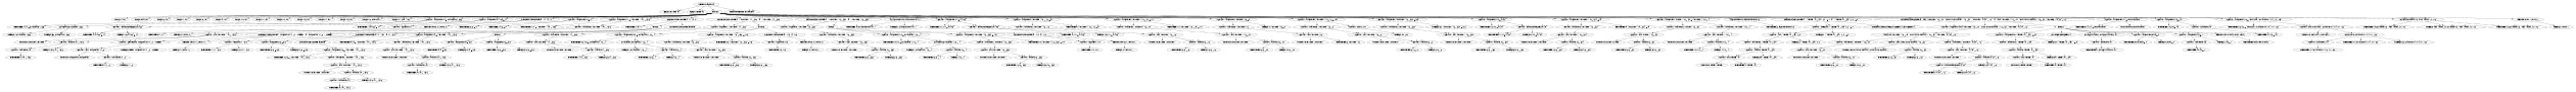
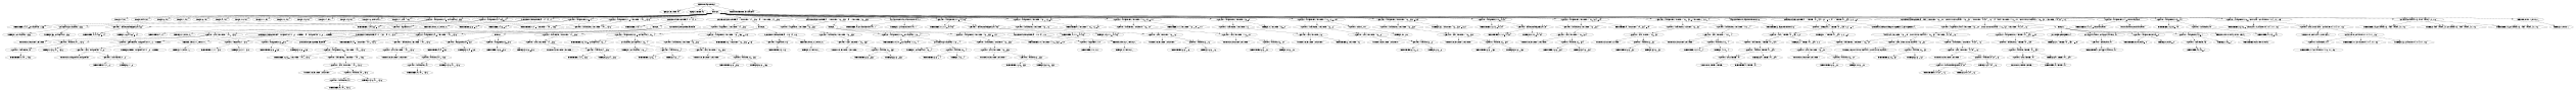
  digraph {
-   n1 [label="(METHOD,tftp_result)"]
+   n1 [label="(METHOD,tftp_connect)"]
    n2 [label="(PARAM,_DWORD *a1)"]
    n3 [label="(PARAM,_BYTE *a2)"]
    n4 [label="(BLOCK,,)"]
    n5 [label="(METHOD_RETURN,int __fastcall)"]
    n6 [label="(LOCAL,v4: int)"]
    n7 [label="(LOCAL,result: int)"]
    n8 [label="(LOCAL,v6: int)"]
    n9 [label="(LOCAL,v7: int)"]
    n10 [label="(LOCAL,v8: int)"]
    n11 [label="(LOCAL,v9: int)"]
    n12 [label="(LOCAL,v10: int)"]
    n13 [label="(LOCAL,v11: int)"]
    n14 [label="(LOCAL,v12: int)"]
    n15 [label="(LOCAL,v13: int)"]
    n16 [label="(LOCAL,v14: int *)"]
    n17 [label="(LOCAL,v15: int)"]
    n18 [label="(LOCAL,v16: const char *)"]
    n19 [label="(LOCAL,v17: char [ 128 ])"]
    n20 [label="(<operator>.assignment,v4 = Curl_ccalloc(1, 336))"]
    n21 [label="(<operator>.assignment,a1[188] = v4)"]
    n22 [label="(CONTROL_STRUCTURE,if ( !v4 ),if ( !v4 ))"]
    n23 [label="(<operator>.assignment,v6 = v4)"]
    n24 [label="(<operator>.assignment,v7 = *(_DWORD *)(*a1 + 1576))"]
    n25 [label="(CONTROL_STRUCTURE,if ( v7 ),if ( v7 ))"]
    n26 [label="(CONTROL_STRUCTURE,if ( !*(_DWORD *)(v4 + 328) ),if ( !*(_DWORD *)(v4 + 328) ))"]
    n27 [label="(CONTROL_STRUCTURE,if ( !*(_DWORD *)(v6 + 332) ),if ( !*(_DWORD *)(v6 + 332) ))"]
    n28 [label="(Curl_conncontrol,Curl_conncontrol(a1, 1))"]
    n29 [label="(<operator>.assignment,v11 = a1[105])"]
    n30 [label="(<operator>.assignment,*(_DWORD *)(v6 + 16) = a1)"]
    n31 [label="(<operator>.assignment,*(_DWORD *)(v6 + 20) = v11)"]
    n32 [label="(<operator>.assignment,*(_DWORD *)v6 = 0)"]
    n33 [label="(<operator>.assignment,*(_DWORD *)(v6 + 8) = -100)"]
    n34 [label="(<operator>.assignment,*(_DWORD *)(v6 + 320) = 512)"]
    n35 [label="(<operator>.assignment,v12 = a1[20])"]
    n36 [label="(<operator>.assignment,*(_DWORD *)(v6 + 324) = v9)"]
    n37 [label="(<operator>.assignment,*(_WORD *)(v6 + 52) = *(_DWORD *)(v12 + 4))"]
    n38 [label="(tftp_set_timeouts,tftp_set_timeouts(v6))"]
    n39 [label="(CONTROL_STRUCTURE,if ( (*((_BYTE *)a1 + 591) & 2) != 0 ),if ( (*((_BYTE *)a1 + 591) & 2) != 0 ))"]
    n40 [label="(CONTROL_STRUCTURE,if ( !bind(*(_DWORD *)(v6 + 20), (const struct sockaddr *)(v6 + 52), *(_DWORD *)(a1[20] + 16)) ),if ( !bind(*(_DWORD *)(v6 + 20), (const struct sockaddr *)(v6 + 52), *(_DWORD *)(a1[20] + 16)) ))"]
    n41 [label="(<operator>.assignment,v14 = _errno_location())"]
    n42 [label="(<operator>.assignment,v15 = *a1)"]
    n43 [label="(<operator>.assignment,v16 = (const char *)Curl_strerror(*v14, v17, 128))"]
    n44 [label="(Curl_failf,Curl_failf(v15, \"bind() failed; %s\", v16))"]
    n45 [label="(RETURN,return 7;,return 7;)"]
    n46 [label="(IDENTIFIER,v4,v4 = Curl_ccalloc(1, 336))"]
    n47 [label="(Curl_ccalloc,Curl_ccalloc(1, 336))"]
    n48 [label="(<operator>.indirectIndexAccess,a1[188])"]
    n49 [label="(IDENTIFIER,v4,a1[188] = v4)"]
    n50 [label="(<operator>.logicalNot,!v4)"]
    n51 [label="(RETURN,return 27;,return 27;)"]
    n52 [label="(IDENTIFIER,v6,v6 = v4)"]
    n53 [label="(IDENTIFIER,v4,v6 = v4)"]
    n54 [label="(IDENTIFIER,v7,v7 = *(_DWORD *)(*a1 + 1576))"]
    n55 [label="(<operator>.indirection,*(_DWORD *)(*a1 + 1576))"]
    n56 [label="(IDENTIFIER,v7,if ( v7 ))"]
    n57 [label="(BLOCK,,)"]
    n58 [label="(CONTROL_STRUCTURE,else,else)"]
    n59 [label="(<operator>.logicalNot,!*(_DWORD *)(v4 + 328))"]
    n60 [label="(BLOCK,,)"]
    n61 [label="(<operator>.logicalNot,!*(_DWORD *)(v6 + 332))"]
    n62 [label="(BLOCK,,)"]
    n63 [label="(IDENTIFIER,a1,Curl_conncontrol(a1, 1))"]
    n64 [label="(LITERAL,1,Curl_conncontrol(a1, 1))"]
    n65 [label="(IDENTIFIER,v11,v11 = a1[105])"]
    n66 [label="(<operator>.indirectIndexAccess,a1[105])"]
    n67 [label="(<operator>.indirection,*(_DWORD *)(v6 + 16))"]
    n68 [label="(IDENTIFIER,a1,*(_DWORD *)(v6 + 16) = a1)"]
    n69 [label="(<operator>.indirection,*(_DWORD *)(v6 + 20))"]
    n70 [label="(IDENTIFIER,v11,*(_DWORD *)(v6 + 20) = v11)"]
    n71 [label="(<operator>.indirection,*(_DWORD *)v6)"]
    n72 [label="(LITERAL,0,*(_DWORD *)v6 = 0)"]
    n73 [label="(<operator>.indirection,*(_DWORD *)(v6 + 8))"]
    n74 [label="(<operator>.minus,-100)"]
    n75 [label="(<operator>.indirection,*(_DWORD *)(v6 + 320))"]
    n76 [label="(LITERAL,512,*(_DWORD *)(v6 + 320) = 512)"]
    n77 [label="(IDENTIFIER,v12,v12 = a1[20])"]
    n78 [label="(<operator>.indirectIndexAccess,a1[20])"]
    n79 [label="(<operator>.indirection,*(_DWORD *)(v6 + 324))"]
    n80 [label="(IDENTIFIER,v9,*(_DWORD *)(v9 + 324) = v9)"]
    n81 [label="(<operator>.indirection,*(_WORD *)(v6 + 52))"]
    n82 [label="(<operator>.indirection,*(_DWORD *)(v12 + 4))"]
    n83 [label="(IDENTIFIER,v6,tftp_set_timeouts(v6))"]
    n84 [label="(<operator>.notEquals,(*((_BYTE *)a1 + 591) & 2) != 0)"]
    n85 [label="(CONTROL_STRUCTURE,goto LABEL_14;,goto LABEL_14;)"]
    n86 [label="(<operator>.logicalNot,!bind(*(_DWORD *)(v6 + 20), (const struct sockaddr *)(v6 + 52), *(_DWORD *)(a1[20] + 16)))"]
    n87 [label="(BLOCK,,)"]
    n88 [label="(IDENTIFIER,v14,v14 = _errno_location())"]
    n89 [label="(_errno_location,_errno_location())"]
    n90 [label="(IDENTIFIER,v15,v15 = *a1)"]
    n91 [label="(<operator>.indirection,*a1)"]
    n92 [label="(IDENTIFIER,v16,v16 = (const char *)Curl_strerror(*v14, v17, 128))"]
    n93 [label="(<operator>.cast,(const char *)Curl_strerror(*v14, v17, 128))"]
    n94 [label="(IDENTIFIER,v15,Curl_failf(v15, \"bind() failed; %s\", v16))"]
    n95 [label="(LITERAL,\"bind() failed; %s\",Curl_failf(v15, \"bind() failed; %s\", v16))"]
    n96 [label="(IDENTIFIER,v16,Curl_failf(v15, \"bind() failed; %s\", v16))"]
    n97 [label="(LITERAL,7,return 7;)"]
    n98 [label="(LITERAL,1,Curl_ccalloc(1, 336))"]
    n99 [label="(LITERAL,336,Curl_ccalloc(1, 336))"]
    n100 [label="(IDENTIFIER,a1,a1[188] = v4)"]
    n101 [label="(LITERAL,188,a1[188] = v4)"]
    n102 [label="(IDENTIFIER,v4,!v4)"]
    n103 [label="(LITERAL,27,return 27;)"]
    n104 [label="(<operator>.cast,(_DWORD *)(*a1 + 1576))"]
    n105 [label="(UNKNOWN,_DWORD *,_DWORD *)"]
    n106 [label="(<operator>.addition,*a1 + 1576)"]
    n107 [label="(<operator>.indirection,*a1)"]
    n108 [label="(LITERAL,1576,*a1 + 1576)"]
    n109 [label="(IDENTIFIER,a1,*a1 + 1576)"]
    n110 [label="(CONTROL_STRUCTURE,if ( (unsigned int)(v7 - 8) > 0xFFB0 ),if ( (unsigned int)(v7 - 8) > 0xFFB0 ))"]
    n111 [label="(CONTROL_STRUCTURE,if ( v7 < 512 ),if ( v7 < 512 ))"]
    n112 [label="(<operator>.assignment,v9 = *(_DWORD *)(*a1 + 1576))"]
    n113 [label="(BLOCK,,)"]
    n114 [label="(<operator>.greaterThan,(unsigned int)(v7 - 8) > 0xFFB0)"]
    n115 [label="(RETURN,return 71;,return 71;)"]
    n116 [label="(<operator>.lessThan,v7 < 512)"]
    n117 [label="(<operator>.assignment,v8 = 512)"]
    n118 [label="(CONTROL_STRUCTURE,else,else)"]
    n119 [label="(IDENTIFIER,v9,v9 = *(_DWORD *)(*a1 + 1576))"]
    n120 [label="(<operator>.indirection,*(_DWORD *)(*a1 + 1576))"]
    n121 [label="(<operator>.cast,(unsigned int)(v7 - 8))"]
    n122 [label="(LITERAL,0xFFB0,(unsigned int)(v7 - 8) > 0xFFB0)"]
    n123 [label="(LITERAL,71,return 71;)"]
    n124 [label="(UNKNOWN,unsigned int,unsigned int)"]
    n125 [label="(<operator>.subtraction,v7 - 8)"]
    n126 [label="(IDENTIFIER,v7,v7 - 8)"]
    n127 [label="(LITERAL,8,v7 - 8)"]
    n128 [label="(IDENTIFIER,v7,v7 < 512)"]
    n129 [label="(LITERAL,512,v7 < 512)"]
    n130 [label="(IDENTIFIER,v8,v8 = 512)"]
    n131 [label="(LITERAL,512,v8 = 512)"]
    n132 [label="(<operator>.assignment,v8 = *(_DWORD *)(*a1 + 1576))"]
    n133 [label="(IDENTIFIER,v8,v8 = *(_DWORD *)(*a1 + 1576))"]
    n134 [label="(<operator>.indirection,*(_DWORD *)(*a1 + 1576))"]
    n135 [label="(<operator>.cast,(_DWORD *)(*a1 + 1576))"]
    n136 [label="(UNKNOWN,_DWORD *,_DWORD *)"]
    n137 [label="(<operator>.addition,*a1 + 1576)"]
    n138 [label="(<operator>.indirection,*a1)"]
    n139 [label="(LITERAL,1576,*a1 + 1576)"]
    n140 [label="(IDENTIFIER,a1,*a1 + 1576)"]
    n141 [label="(<operator>.cast,(_DWORD *)(*a1 + 1576))"]
    n142 [label="(UNKNOWN,_DWORD *,_DWORD *)"]
    n143 [label="(<operator>.addition,*a1 + 1576)"]
    n144 [label="(<operator>.indirection,*a1)"]
    n145 [label="(LITERAL,1576,*a1 + 1576)"]
    n146 [label="(IDENTIFIER,a1,*a1 + 1576)"]
    n147 [label="(<operator>.assignment,v9 = 512)"]
    n148 [label="(<operator>.assignment,v8 = 512)"]
    n149 [label="(IDENTIFIER,v9,v9 = 512)"]
    n150 [label="(LITERAL,512,v9 = 512)"]
    n151 [label="(IDENTIFIER,v8,v8 = 512)"]
    n152 [label="(LITERAL,512,v8 = 512)"]
    n153 [label="(<operator>.indirection,*(_DWORD *)(v4 + 328))"]
    n154 [label="(<operator>.assignment,v13 = Curl_ccalloc(1, v8 + 4))"]
    n155 [label="(<operator>.assignment,*(_DWORD *)(v6 + 328) = v13)"]
    n156 [label="(CONTROL_STRUCTURE,if ( !v13 ),if ( !v13 ))"]
    n157 [label="(<operator>.cast,(_DWORD *)(v4 + 328))"]
    n158 [label="(UNKNOWN,_DWORD *,_DWORD *)"]
    n159 [label="(<operator>.addition,v4 + 328)"]
    n160 [label="(IDENTIFIER,v4,v4 + 328)"]
    n161 [label="(LITERAL,328,v4 + 328)"]
    n162 [label="(IDENTIFIER,v13,v13 = Curl_ccalloc(1, v8 + 4))"]
    n163 [label="(Curl_ccalloc,Curl_ccalloc(1, v8 + 4))"]
    n164 [label="(<operator>.indirection,*(_DWORD *)(v6 + 328))"]
    n165 [label="(IDENTIFIER,v13,*(_DWORD *)(v6 + 328) = v13)"]
    n166 [label="(<operator>.logicalNot,!v13)"]
    n167 [label="(RETURN,return 27;,return 27;)"]
    n168 [label="(LITERAL,1,Curl_ccalloc(1, v8 + 4))"]
    n169 [label="(<operator>.addition,v8 + 4)"]
    n170 [label="(IDENTIFIER,v8,v8 + 4)"]
    n171 [label="(LITERAL,4,v8 + 4)"]
    n172 [label="(<operator>.cast,(_DWORD *)(v6 + 328))"]
    n173 [label="(UNKNOWN,_DWORD *,_DWORD *)"]
    n174 [label="(<operator>.addition,v6 + 328)"]
    n175 [label="(IDENTIFIER,v6,v6 + 328)"]
    n176 [label="(LITERAL,328,v6 + 328)"]
    n177 [label="(IDENTIFIER,v13,!v13)"]
    n178 [label="(LITERAL,27,return 27;)"]
    n179 [label="(<operator>.indirection,*(_DWORD *)(v6 + 332))"]
    n180 [label="(<operator>.assignment,v10 = Curl_ccalloc(1, v8 + 4))"]
    n181 [label="(<operator>.assignment,*(_DWORD *)(v6 + 332) = v10)"]
    n182 [label="(CONTROL_STRUCTURE,if ( !v10 ),if ( !v10 ))"]
    n183 [label="(<operator>.cast,(_DWORD *)(v6 + 332))"]
    n184 [label="(UNKNOWN,_DWORD *,_DWORD *)"]
    n185 [label="(<operator>.addition,v6 + 332)"]
    n186 [label="(IDENTIFIER,v6,v6 + 332)"]
    n187 [label="(LITERAL,332,v6 + 332)"]
    n188 [label="(IDENTIFIER,v10,v10 = Curl_ccalloc(1, v8 + 4))"]
    n189 [label="(Curl_ccalloc,Curl_ccalloc(1, v8 + 4))"]
    n190 [label="(<operator>.indirection,*(_DWORD *)(v6 + 332))"]
    n191 [label="(IDENTIFIER,v10,*(_DWORD *)(v6 + 332) = v10)"]
    n192 [label="(<operator>.logicalNot,!v10)"]
    n193 [label="(RETURN,return 27;,return 27;)"]
    n194 [label="(LITERAL,1,Curl_ccalloc(1, v8 + 4))"]
    n195 [label="(<operator>.addition,v8 + 4)"]
    n196 [label="(IDENTIFIER,v8,v8 + 4)"]
    n197 [label="(LITERAL,4,v8 + 4)"]
    n198 [label="(<operator>.cast,(_DWORD *)(v6 + 332))"]
    n199 [label="(UNKNOWN,_DWORD *,_DWORD *)"]
    n200 [label="(<operator>.addition,v6 + 332)"]
    n201 [label="(IDENTIFIER,v6,v6 + 332)"]
    n202 [label="(LITERAL,332,v6 + 332)"]
    n203 [label="(IDENTIFIER,v10,!v10)"]
    n204 [label="(LITERAL,27,return 27;)"]
    n205 [label="(IDENTIFIER,a1,v11 = a1[105])"]
    n206 [label="(LITERAL,105,v11 = a1[105])"]
    n207 [label="(<operator>.cast,(_DWORD *)(v6 + 16))"]
    n208 [label="(UNKNOWN,_DWORD *,_DWORD *)"]
    n209 [label="(<operator>.addition,v6 + 16)"]
    n210 [label="(IDENTIFIER,v6,v6 + 16)"]
    n211 [label="(LITERAL,16,v6 + 16)"]
    n212 [label="(<operator>.cast,(_DWORD *)(v6 + 20))"]
    n213 [label="(UNKNOWN,_DWORD *,_DWORD *)"]
    n214 [label="(<operator>.addition,v6 + 20)"]
    n215 [label="(IDENTIFIER,v6,v6 + 20)"]
    n216 [label="(LITERAL,20,v6 + 20)"]
    n217 [label="(<operator>.cast,(_DWORD *)v6)"]
    n218 [label="(UNKNOWN,_DWORD *,_DWORD *)"]
    n219 [label="(IDENTIFIER,v6,(_DWORD *)v6)"]
    n220 [label="(<operator>.cast,(_DWORD *)(v6 + 8))"]
    n221 [label="(LITERAL,100,-100)"]
    n222 [label="(UNKNOWN,_DWORD *,_DWORD *)"]
    n223 [label="(<operator>.addition,v6 + 8)"]
    n224 [label="(IDENTIFIER,v6,v6 + 8)"]
    n225 [label="(LITERAL,8,v6 + 8)"]
    n226 [label="(<operator>.cast,(_DWORD *)(v6 + 320))"]
    n227 [label="(UNKNOWN,_DWORD *,_DWORD *)"]
    n228 [label="(<operator>.addition,v6 + 320)"]
    n229 [label="(IDENTIFIER,v6,v6 + 320)"]
    n230 [label="(LITERAL,320,v6 + 320)"]
    n231 [label="(IDENTIFIER,a1,v12 = a1[20])"]
    n232 [label="(LITERAL,20,v12 = a1[20])"]
    n233 [label="(<operator>.cast,(_DWORD *)(v6 + 324))"]
    n234 [label="(UNKNOWN,_DWORD *,_DWORD *)"]
    n235 [label="(<operator>.addition,v6 + 324)"]
    n236 [label="(IDENTIFIER,v6,v6 + 324)"]
    n237 [label="(LITERAL,324,v6 + 324)"]
    n238 [label="(<operator>.cast,(_WORD *)(v6 + 52))"]
    n239 [label="(<operator>.cast,(_DWORD *)(v12 + 4))"]
    n240 [label="(UNKNOWN,_WORD *,_WORD *)"]
    n241 [label="(<operator>.addition,v6 + 52)"]
    n242 [label="(IDENTIFIER,v6,v6 + 52)"]
    n243 [label="(LITERAL,52,v6 + 52)"]
    n244 [label="(UNKNOWN,_DWORD *,_DWORD *)"]
    n245 [label="(<operator>.addition,v12 + 4)"]
    n246 [label="(IDENTIFIER,v12,v12 + 4)"]
    n247 [label="(LITERAL,4,v12 + 4)"]
    n248 [label="(<operator>.and,*((_BYTE *)a1 + 591) & 2)"]
    n249 [label="(LITERAL,0,(*((_BYTE *)a1 + 591) & 2) != 0)"]
    n250 [label="(<operator>.indirection,*((_BYTE *)a1 + 591))"]
    n251 [label="(LITERAL,2,*((_BYTE *)a1 + 591) & 2)"]
    n252 [label="(<operator>.addition,(_BYTE *)a1 + 591)"]
    n253 [label="(<operator>.cast,(_BYTE *)a1)"]
    n254 [label="(LITERAL,591,(_BYTE *)a1 + 591)"]
    n255 [label="(UNKNOWN,_BYTE *,_BYTE *)"]
    n256 [label="(IDENTIFIER,a1,(_BYTE *)a1)"]
    n257 [label="(bind,bind(*(_DWORD *)(v6 + 20), (const struct sockaddr *)(v6 + 52), *(_DWORD *)(a1[20] + 16)))"]
    n258 [label="(<operators>.assignmentOr,*((_BYTE *)a1 + 591) |= 2u)"]
    n259 [label="(JUMP_TARGET,LABEL_14)"]
    n260 [label="(Curl_pgrsStartNow,Curl_pgrsStartNow(*a1))"]
    n261 [label="(<operator>.assignment,result = 0)"]
    n262 [label="(<operator>.assignment,*a2 = 1)"]
    n263 [label="(RETURN,return result;,return result;)"]
    n264 [label="(<operator>.indirection,*(_DWORD *)(v6 + 20))"]
    n265 [label="(<operator>.cast,(const struct sockaddr *)(v6 + 52))"]
    n266 [label="(<operator>.indirection,*(_DWORD *)(a1[20] + 16))"]
    n267 [label="(<operator>.cast,(_DWORD *)(v6 + 20))"]
    n268 [label="(UNKNOWN,const struct sockaddr *,const struct sockaddr *)"]
    n269 [label="(<operator>.addition,v6 + 52)"]
    n270 [label="(<operator>.cast,(_DWORD *)(a1[20] + 16))"]
    n271 [label="(UNKNOWN,_DWORD *,_DWORD *)"]
    n272 [label="(<operator>.addition,v6 + 20)"]
    n273 [label="(IDENTIFIER,v6,v6 + 20)"]
    n274 [label="(LITERAL,20,v6 + 20)"]
    n275 [label="(IDENTIFIER,v6,v6 + 52)"]
    n276 [label="(LITERAL,52,v6 + 52)"]
    n277 [label="(UNKNOWN,_DWORD *,_DWORD *)"]
    n278 [label="(<operator>.addition,a1[20] + 16)"]
    n279 [label="(<operator>.indirectIndexAccess,a1[20])"]
    n280 [label="(LITERAL,16,a1[20] + 16)"]
    n281 [label="(IDENTIFIER,a1,a1[20] + 16)"]
    n282 [label="(LITERAL,20,a1[20] + 16)"]
    n283 [label="(<operator>.indirection,*((_BYTE *)a1 + 591))"]
    n284 [label="(LITERAL,2u,*((_BYTE *)a1 + 591) |= 2u)"]
    n285 [label="(<operator>.indirection,*a1)"]
    n286 [label="(IDENTIFIER,result,result = 0)"]
    n287 [label="(LITERAL,0,result = 0)"]
    n288 [label="(<operator>.indirection,*a2)"]
    n289 [label="(LITERAL,1,*a2 = 1)"]
    n290 [label="(IDENTIFIER,result,return result;)"]
    n291 [label="(<operator>.addition,(_BYTE *)a1 + 591)"]
    n292 [label="(<operator>.cast,(_BYTE *)a1)"]
    n293 [label="(LITERAL,591,(_BYTE *)a1 + 591)"]
    n294 [label="(UNKNOWN,_BYTE *,_BYTE *)"]
    n295 [label="(IDENTIFIER,a1,(_BYTE *)a1)"]
    n296 [label="(IDENTIFIER,a1,Curl_pgrsStartNow(*a1))"]
    n297 [label="(IDENTIFIER,a2,*a2 = 1)"]
    n298 [label="(IDENTIFIER,a1,v15 = *a1)"]
    n299 [label="(UNKNOWN,const char *,const char *)"]
    n300 [label="(Curl_strerror,Curl_strerror(*v14, v17, 128))"]
    n301 [label="(<operator>.indirection,*v14)"]
    n302 [label="(IDENTIFIER,v17,Curl_strerror(*v14, v17, 128))"]
    n303 [label="(LITERAL,128,Curl_strerror(*v14, v17, 128))"]
    n304 [label="(IDENTIFIER,v14,Curl_strerror(*v16, v17, 128))"]
    n1 -> n2
    n1 -> n3
    n1 -> n4
    n1 -> n5
    n4 -> n6
    n4 -> n7
    n4 -> n8
    n4 -> n9
    n4 -> n10
    n4 -> n11
    n4 -> n12
    n4 -> n13
    n4 -> n14
    n4 -> n15
    n4 -> n16
    n4 -> n17
    n4 -> n18
    n4 -> n19
    n4 -> n20
    n4 -> n21
    n4 -> n22
    n4 -> n23
    n4 -> n24
    n4 -> n25
    n4 -> n26
    n4 -> n27
    n4 -> n28
    n4 -> n29
    n4 -> n30
    n4 -> n31
    n4 -> n32
    n4 -> n33
    n4 -> n34
    n4 -> n35
    n4 -> n36
    n4 -> n37
    n4 -> n38
    n4 -> n39
    n4 -> n40
    n4 -> n41
    n4 -> n42
    n4 -> n43
    n4 -> n44
    n4 -> n45
    n20 -> n46
    n20 -> n47
    n21 -> n48
    n21 -> n49
    n22 -> n50
    n22 -> n51
    n23 -> n52
    n23 -> n53
    n24 -> n54
    n24 -> n55
    n25 -> n56
    n25 -> n57
    n25 -> n58
    n26 -> n59
    n26 -> n60
    n27 -> n61
    n27 -> n62
    n28 -> n63
    n28 -> n64
    n29 -> n65
    n29 -> n66
    n30 -> n67
    n30 -> n68
    n31 -> n69
    n31 -> n70
    n32 -> n71
    n32 -> n72
    n33 -> n73
    n33 -> n74
    n34 -> n75
    n34 -> n76
    n35 -> n77
    n35 -> n78
    n36 -> n79
    n36 -> n80
    n37 -> n81
    n37 -> n82
    n38 -> n83
    n39 -> n84
    n39 -> n85
    n40 -> n86
    n40 -> n87
    n41 -> n88
    n41 -> n89
    n42 -> n90
    n42 -> n91
    n43 -> n92
    n43 -> n93
    n44 -> n94
    n44 -> n95
    n44 -> n96
    n45 -> n97
    n47 -> n98
    n47 -> n99
    n48 -> n100
    n48 -> n101
    n50 -> n102
    n51 -> n103
    n55 -> n104
    n57 -> n110
    n57 -> n111
    n57 -> n112
    n58 -> n113
    n59 -> n153
    n60 -> n154
    n60 -> n155
    n60 -> n156
    n61 -> n179
    n62 -> n180
    n62 -> n181
    n62 -> n182
    n66 -> n205
    n66 -> n206
    n67 -> n207
    n69 -> n212
    n71 -> n217
    n73 -> n220
    n74 -> n221
    n75 -> n226
    n78 -> n231
    n78 -> n232
    n79 -> n233
    n81 -> n238
    n82 -> n239
    n84 -> n248
    n84 -> n249
    n86 -> n257
    n87 -> n258
    n87 -> n259
    n87 -> n260
    n87 -> n261
    n87 -> n262
    n87 -> n263
    n91 -> n298
    n93 -> n299
    n93 -> n300
    n104 -> n105
    n104 -> n106
    n106 -> n107
    n106 -> n108
    n107 -> n109
    n110 -> n114
    n110 -> n115
    n111 -> n116
    n111 -> n117
    n111 -> n118
    n112 -> n119
    n112 -> n120
    n113 -> n147
    n113 -> n148
    n114 -> n121
    n114 -> n122
    n115 -> n123
    n116 -> n128
    n116 -> n129
    n117 -> n130
    n117 -> n131
    n118 -> n132
    n120 -> n141
    n121 -> n124
    n121 -> n125
    n125 -> n126
    n125 -> n127
    n132 -> n133
    n132 -> n134
    n134 -> n135
    n135 -> n136
    n135 -> n137
    n137 -> n138
    n137 -> n139
    n138 -> n140
    n141 -> n142
    n141 -> n143
    n143 -> n144
    n143 -> n145
    n144 -> n146
    n147 -> n149
    n147 -> n150
    n148 -> n151
    n148 -> n152
    n153 -> n157
    n154 -> n162
    n154 -> n163
    n155 -> n164
    n155 -> n165
    n156 -> n166
    n156 -> n167
    n157 -> n158
    n157 -> n159
    n159 -> n160
    n159 -> n161
    n163 -> n168
    n163 -> n169
    n164 -> n172
    n166 -> n177
    n167 -> n178
    n169 -> n170
    n169 -> n171
    n172 -> n173
    n172 -> n174
    n174 -> n175
    n174 -> n176
    n179 -> n183
    n180 -> n188
    n180 -> n189
    n181 -> n190
    n181 -> n191
    n182 -> n192
    n182 -> n193
    n183 -> n184
    n183 -> n185
    n185 -> n186
    n185 -> n187
    n189 -> n194
    n189 -> n195
    n190 -> n198
    n192 -> n203
    n193 -> n204
    n195 -> n196
    n195 -> n197
    n198 -> n199
    n198 -> n200
    n200 -> n201
    n200 -> n202
    n207 -> n208
    n207 -> n209
    n209 -> n210
    n209 -> n211
    n212 -> n213
    n212 -> n214
    n214 -> n215
    n214 -> n216
    n217 -> n218
    n217 -> n219
    n220 -> n222
    n220 -> n223
    n223 -> n224
    n223 -> n225
    n226 -> n227
    n226 -> n228
    n228 -> n229
    n228 -> n230
    n233 -> n234
    n233 -> n235
    n235 -> n236
    n235 -> n237
    n238 -> n240
    n238 -> n241
    n239 -> n244
    n239 -> n245
    n241 -> n242
    n241 -> n243
    n245 -> n246
    n245 -> n247
    n248 -> n250
    n248 -> n251
    n250 -> n252
    n252 -> n253
    n252 -> n254
    n253 -> n255
    n253 -> n256
    n257 -> n264
    n257 -> n265
    n257 -> n266
    n258 -> n283
    n258 -> n284
    n260 -> n285
    n261 -> n286
    n261 -> n287
    n262 -> n288
    n262 -> n289
    n263 -> n290
    n264 -> n267
    n265 -> n268
    n265 -> n269
    n266 -> n270
    n267 -> n271
    n267 -> n272
    n269 -> n275
    n269 -> n276
    n270 -> n277
    n270 -> n278
    n272 -> n273
    n272 -> n274
    n278 -> n279
    n278 -> n280
    n279 -> n281
    n279 -> n282
    n283 -> n291
    n285 -> n296
    n288 -> n297
    n291 -> n292
    n291 -> n293
    n292 -> n294
    n292 -> n295
    n300 -> n301
    n300 -> n302
    n300 -> n303
    n301 -> n304
  }
